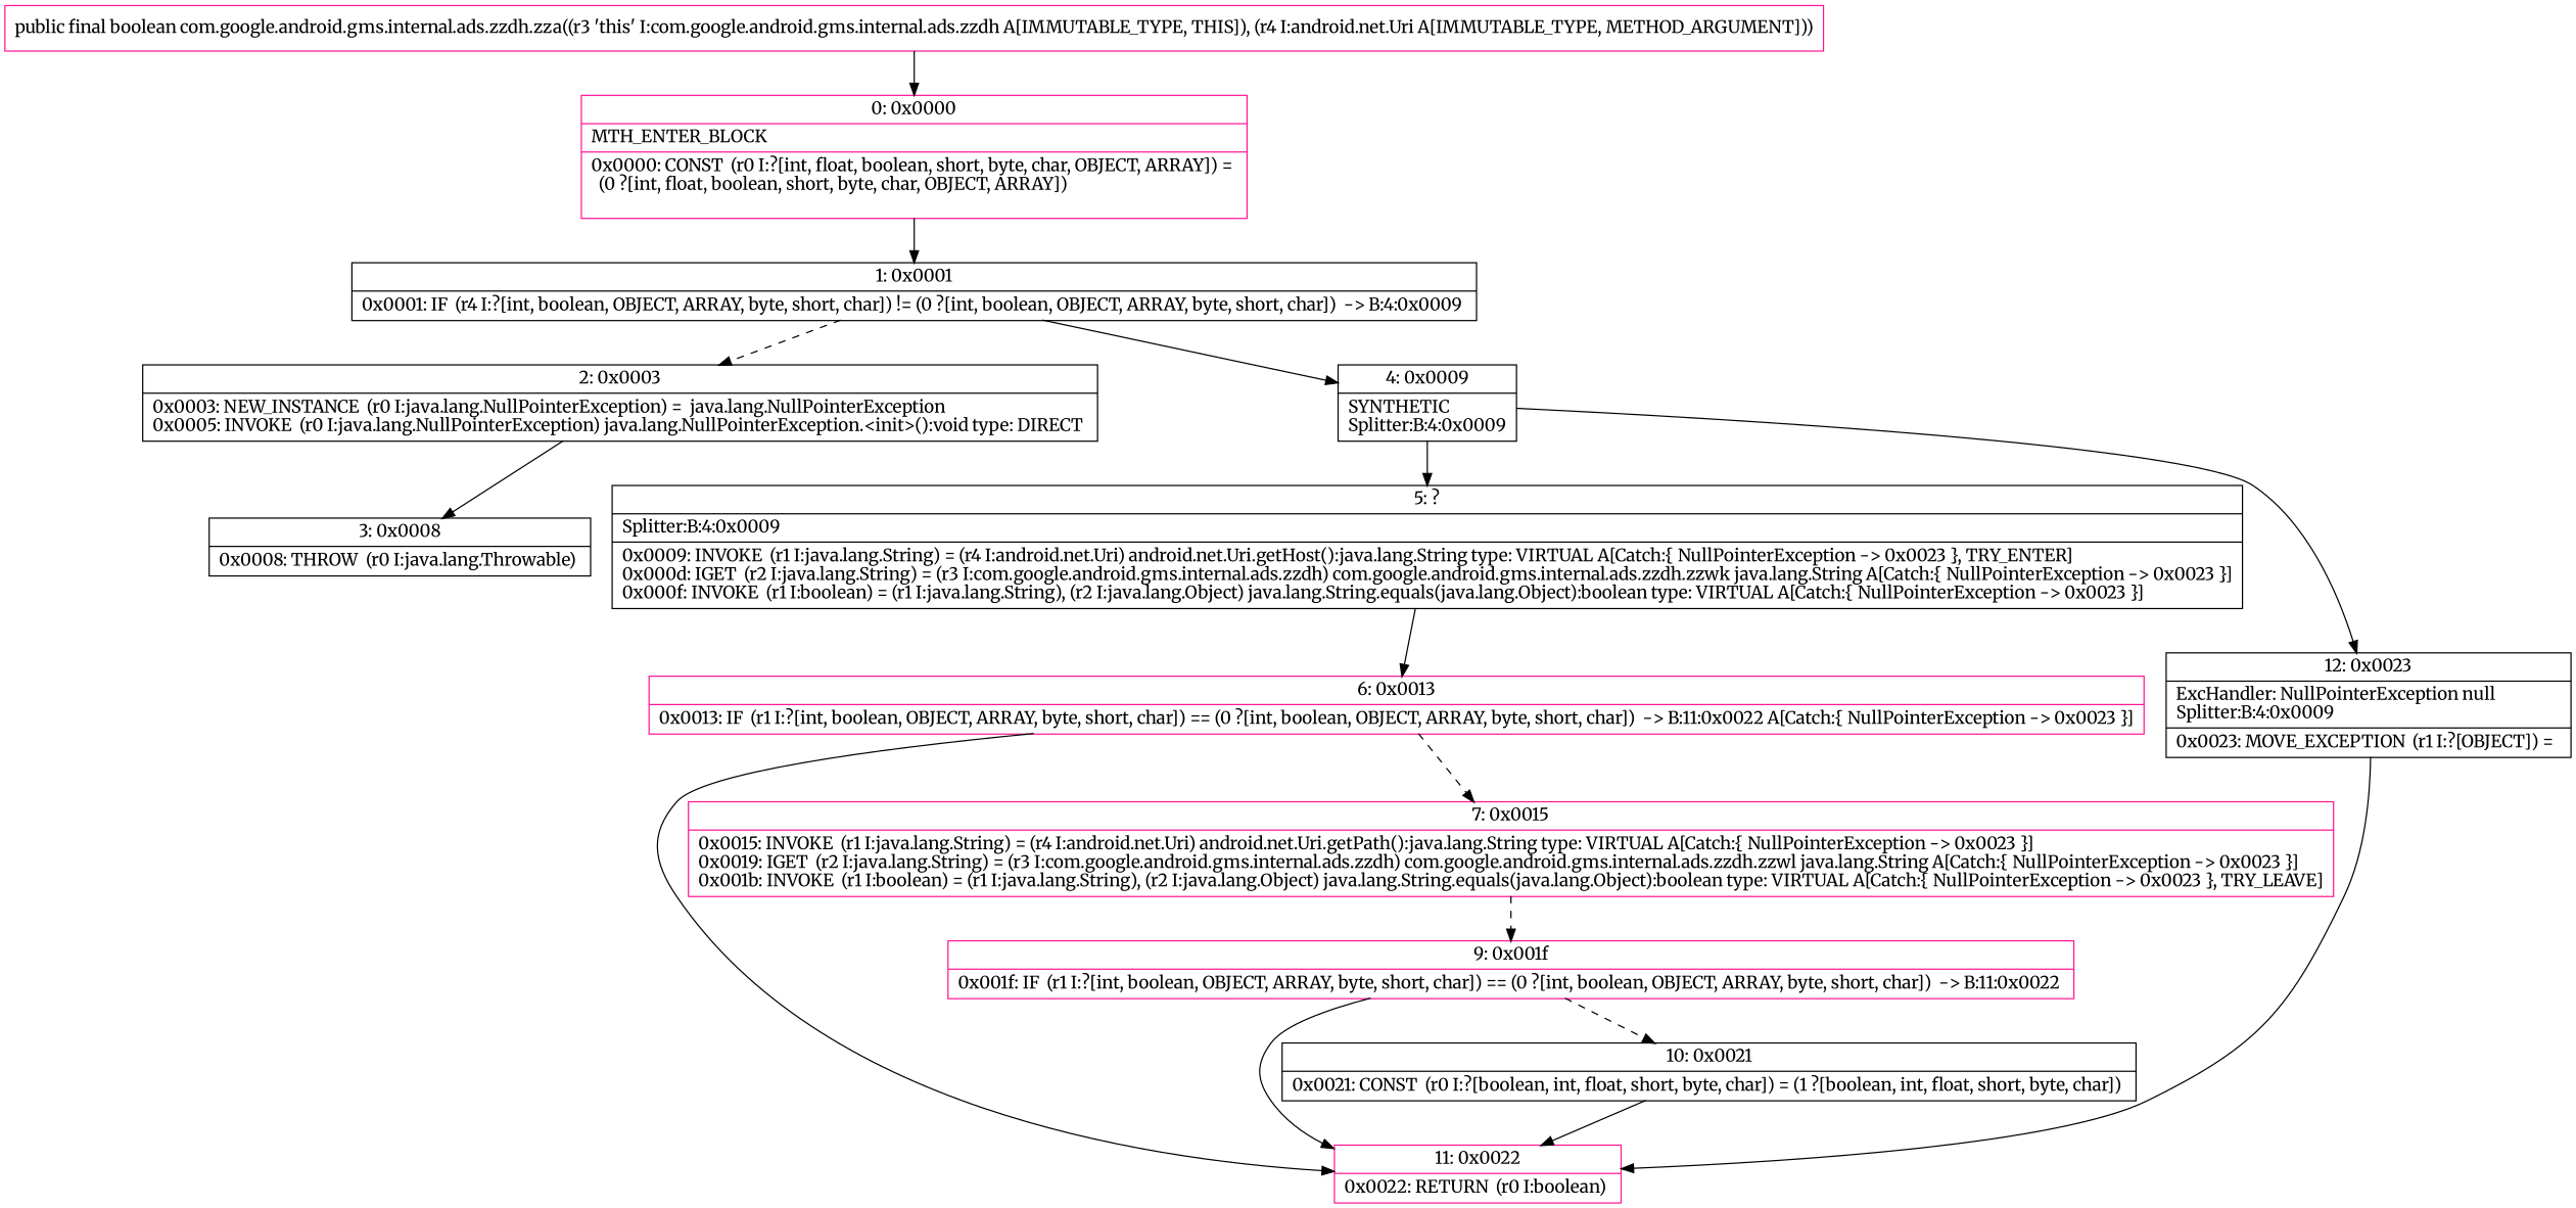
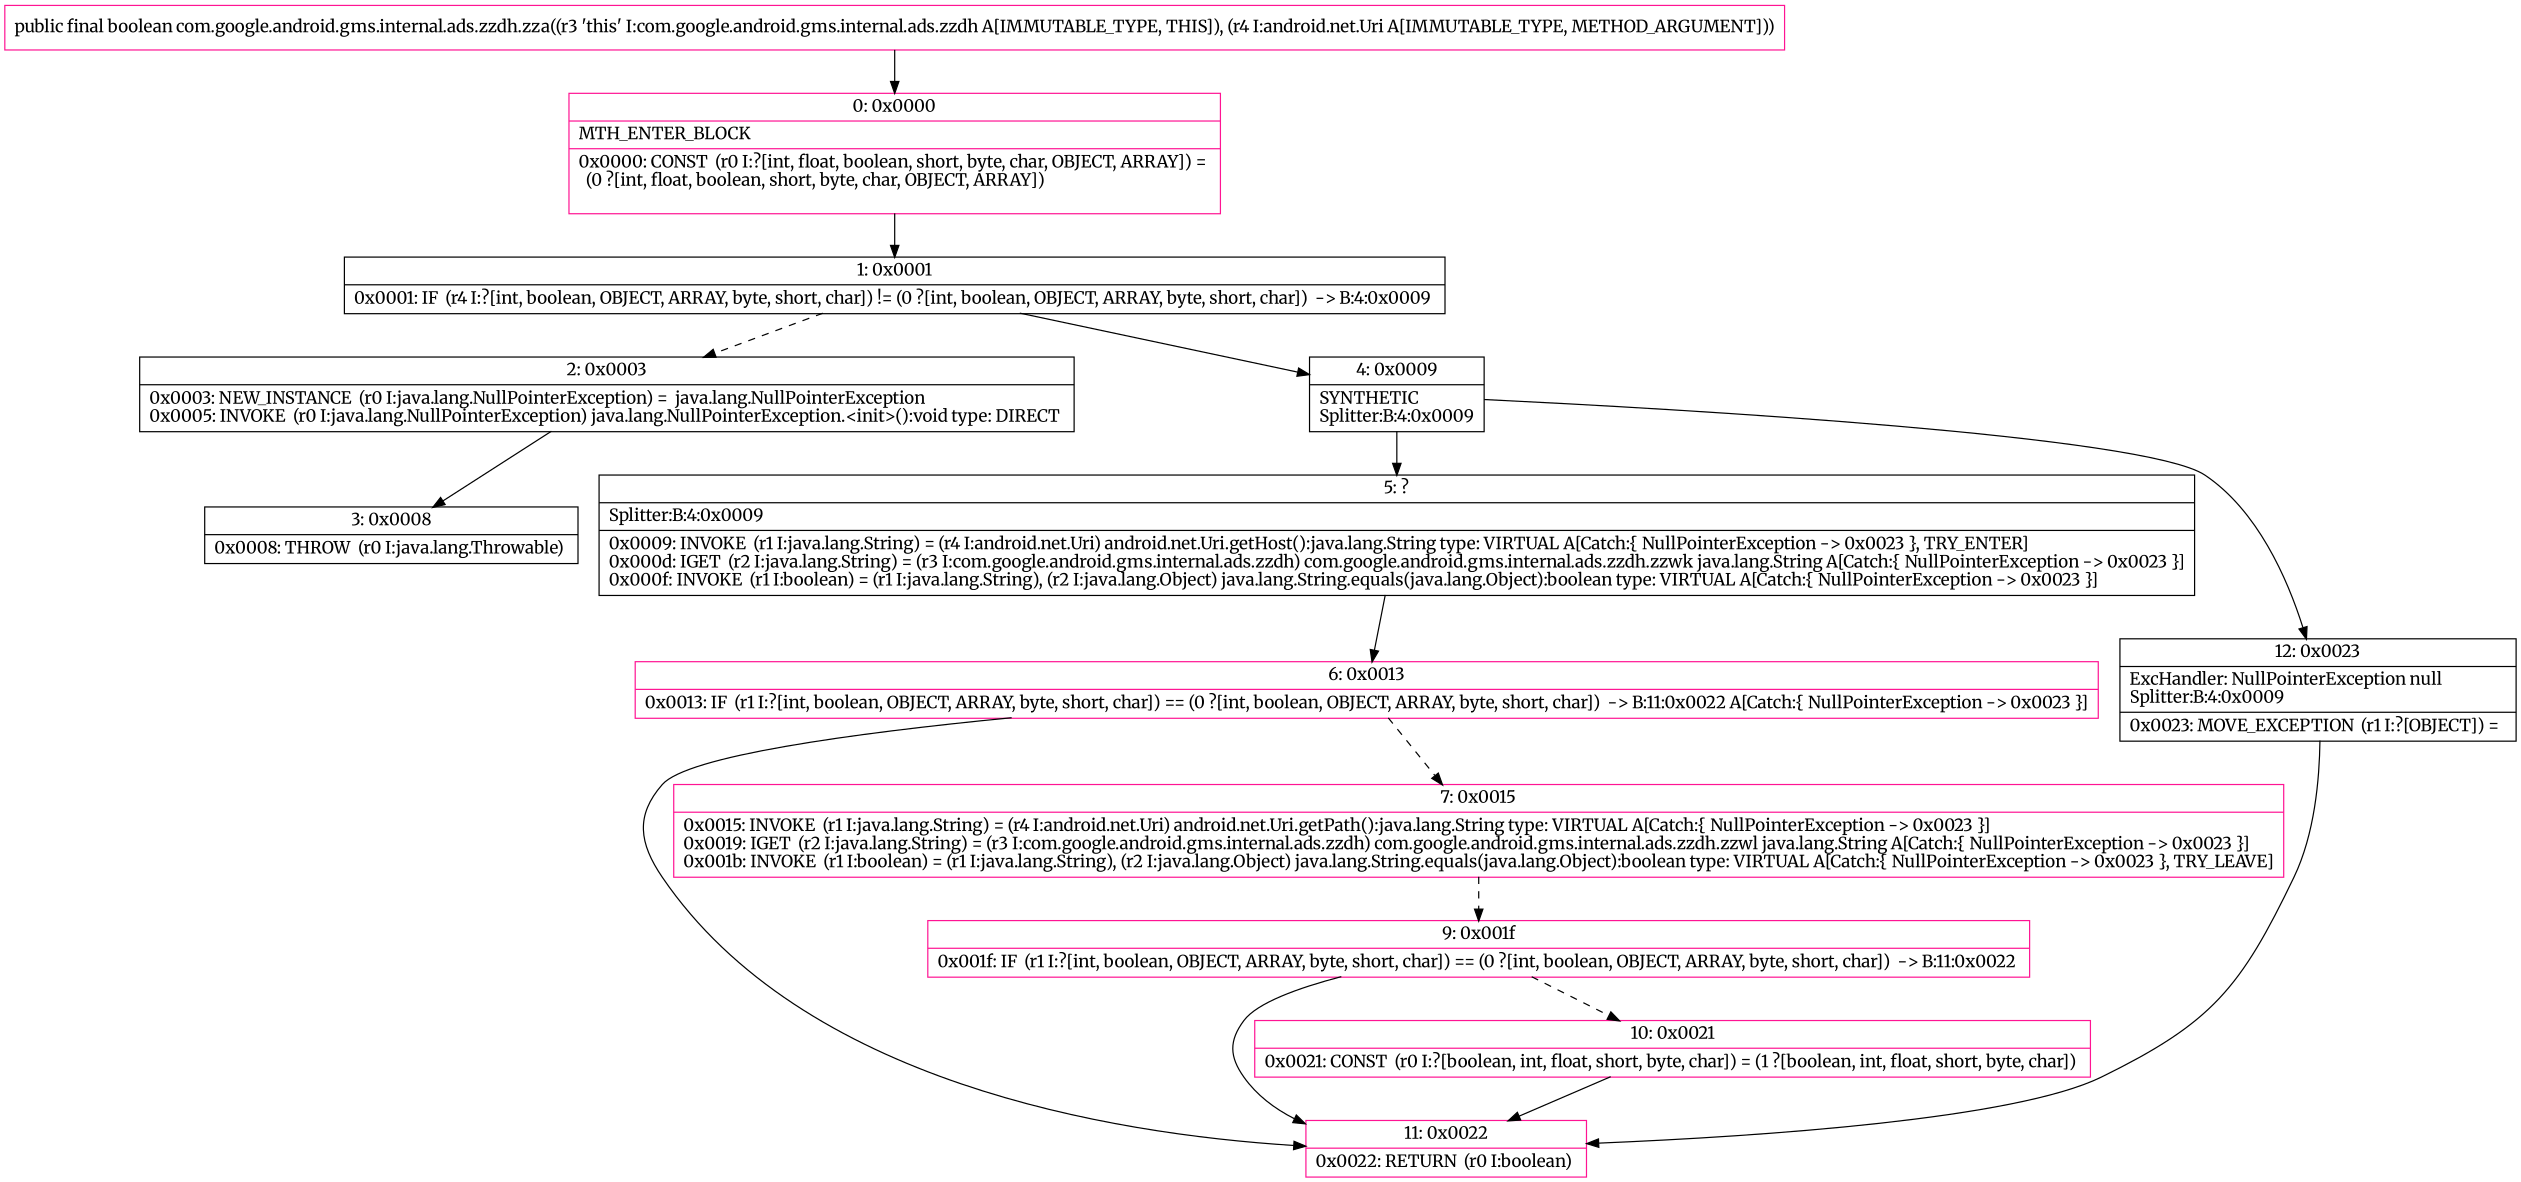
  digraph {
    fontname=Merriweather
    node [color=black fontname=Merriweather shape=record]
    edge [fontname=Merriweather]
    n1 [color=deeppink label="{0\:\ 0x0000|MTH_ENTER_BLOCK\l|0x0000: CONST  (r0 I:?[int, float, boolean, short, byte, char, OBJECT, ARRAY]) = \l  (0 ?[int, float, boolean, short, byte, char, OBJECT, ARRAY])\l \l}"]
    n2 [label="{1\:\ 0x0001|0x0001: IF  (r4 I:?[int, boolean, OBJECT, ARRAY, byte, short, char]) != (0 ?[int, boolean, OBJECT, ARRAY, byte, short, char])  \-\> B:4:0x0009 \l}"]
    n3 [label="{2\:\ 0x0003|0x0003: NEW_INSTANCE  (r0 I:java.lang.NullPointerException) =  java.lang.NullPointerException \l0x0005: INVOKE  (r0 I:java.lang.NullPointerException) java.lang.NullPointerException.\<init\>():void type: DIRECT \l}"]
    n4 [label="{4\:\ 0x0009|SYNTHETIC\lSplitter:B:4:0x0009\l}"]
    n5 [label="{3\:\ 0x0008|0x0008: THROW  (r0 I:java.lang.Throwable) \l}"]
    n6 [label="{5\:\ ?|Splitter:B:4:0x0009\l|0x0009: INVOKE  (r1 I:java.lang.String) = (r4 I:android.net.Uri) android.net.Uri.getHost():java.lang.String type: VIRTUAL A[Catch:\{ NullPointerException \-\> 0x0023 \}, TRY_ENTER]\l0x000d: IGET  (r2 I:java.lang.String) = (r3 I:com.google.android.gms.internal.ads.zzdh) com.google.android.gms.internal.ads.zzdh.zzwk java.lang.String A[Catch:\{ NullPointerException \-\> 0x0023 \}]\l0x000f: INVOKE  (r1 I:boolean) = (r1 I:java.lang.String), (r2 I:java.lang.Object) java.lang.String.equals(java.lang.Object):boolean type: VIRTUAL A[Catch:\{ NullPointerException \-\> 0x0023 \}]\l}"]
    n7 [label="{12\:\ 0x0023|ExcHandler: NullPointerException null\lSplitter:B:4:0x0009\l|0x0023: MOVE_EXCEPTION  (r1 I:?[OBJECT]) =  \l}"]
    n8 [color=deeppink label="{6\:\ 0x0013|0x0013: IF  (r1 I:?[int, boolean, OBJECT, ARRAY, byte, short, char]) == (0 ?[int, boolean, OBJECT, ARRAY, byte, short, char])  \-\> B:11:0x0022 A[Catch:\{ NullPointerException \-\> 0x0023 \}]\l}"]
    n9 [color=deeppink label="{11\:\ 0x0022|0x0022: RETURN  (r0 I:boolean) \l}"]
    n10 [color=deeppink label="{7\:\ 0x0015|0x0015: INVOKE  (r1 I:java.lang.String) = (r4 I:android.net.Uri) android.net.Uri.getPath():java.lang.String type: VIRTUAL A[Catch:\{ NullPointerException \-\> 0x0023 \}]\l0x0019: IGET  (r2 I:java.lang.String) = (r3 I:com.google.android.gms.internal.ads.zzdh) com.google.android.gms.internal.ads.zzdh.zzwl java.lang.String A[Catch:\{ NullPointerException \-\> 0x0023 \}]\l0x001b: INVOKE  (r1 I:boolean) = (r1 I:java.lang.String), (r2 I:java.lang.Object) java.lang.String.equals(java.lang.Object):boolean type: VIRTUAL A[Catch:\{ NullPointerException \-\> 0x0023 \}, TRY_LEAVE]\l}"]
    n11 [color=deeppink label="{9\:\ 0x001f|0x001f: IF  (r1 I:?[int, boolean, OBJECT, ARRAY, byte, short, char]) == (0 ?[int, boolean, OBJECT, ARRAY, byte, short, char])  \-\> B:11:0x0022 \l}"]
-   n12 [label="{10\:\ 0x0021|0x0021: CONST  (r0 I:?[boolean, int, float, short, byte, char]) = (1 ?[boolean, int, float, short, byte, char]) \l}"]
+   n12 [color=deeppink label="{10\:\ 0x0021|0x0021: CONST  (r0 I:?[boolean, int, float, short, byte, char]) = (1 ?[boolean, int, float, short, byte, char]) \l}"]
    n13 [color=deeppink label="{public final boolean com.google.android.gms.internal.ads.zzdh.zza((r3 'this' I:com.google.android.gms.internal.ads.zzdh A[IMMUTABLE_TYPE, THIS]), (r4 I:android.net.Uri A[IMMUTABLE_TYPE, METHOD_ARGUMENT])) }"]
    n1 -> n2
    n2 -> n3 [style=dashed]
    n2 -> n4
    n3 -> n5
    n4 -> n6
    n4 -> n7
    n6 -> n8
    n7 -> n9
    n8 -> n9
    n8 -> n10 [style=dashed]
    n10 -> n11 [style=dashed]
    n11 -> n9
    n11 -> n12 [style=dashed]
    n12 -> n9
    n13 -> n1
  }
